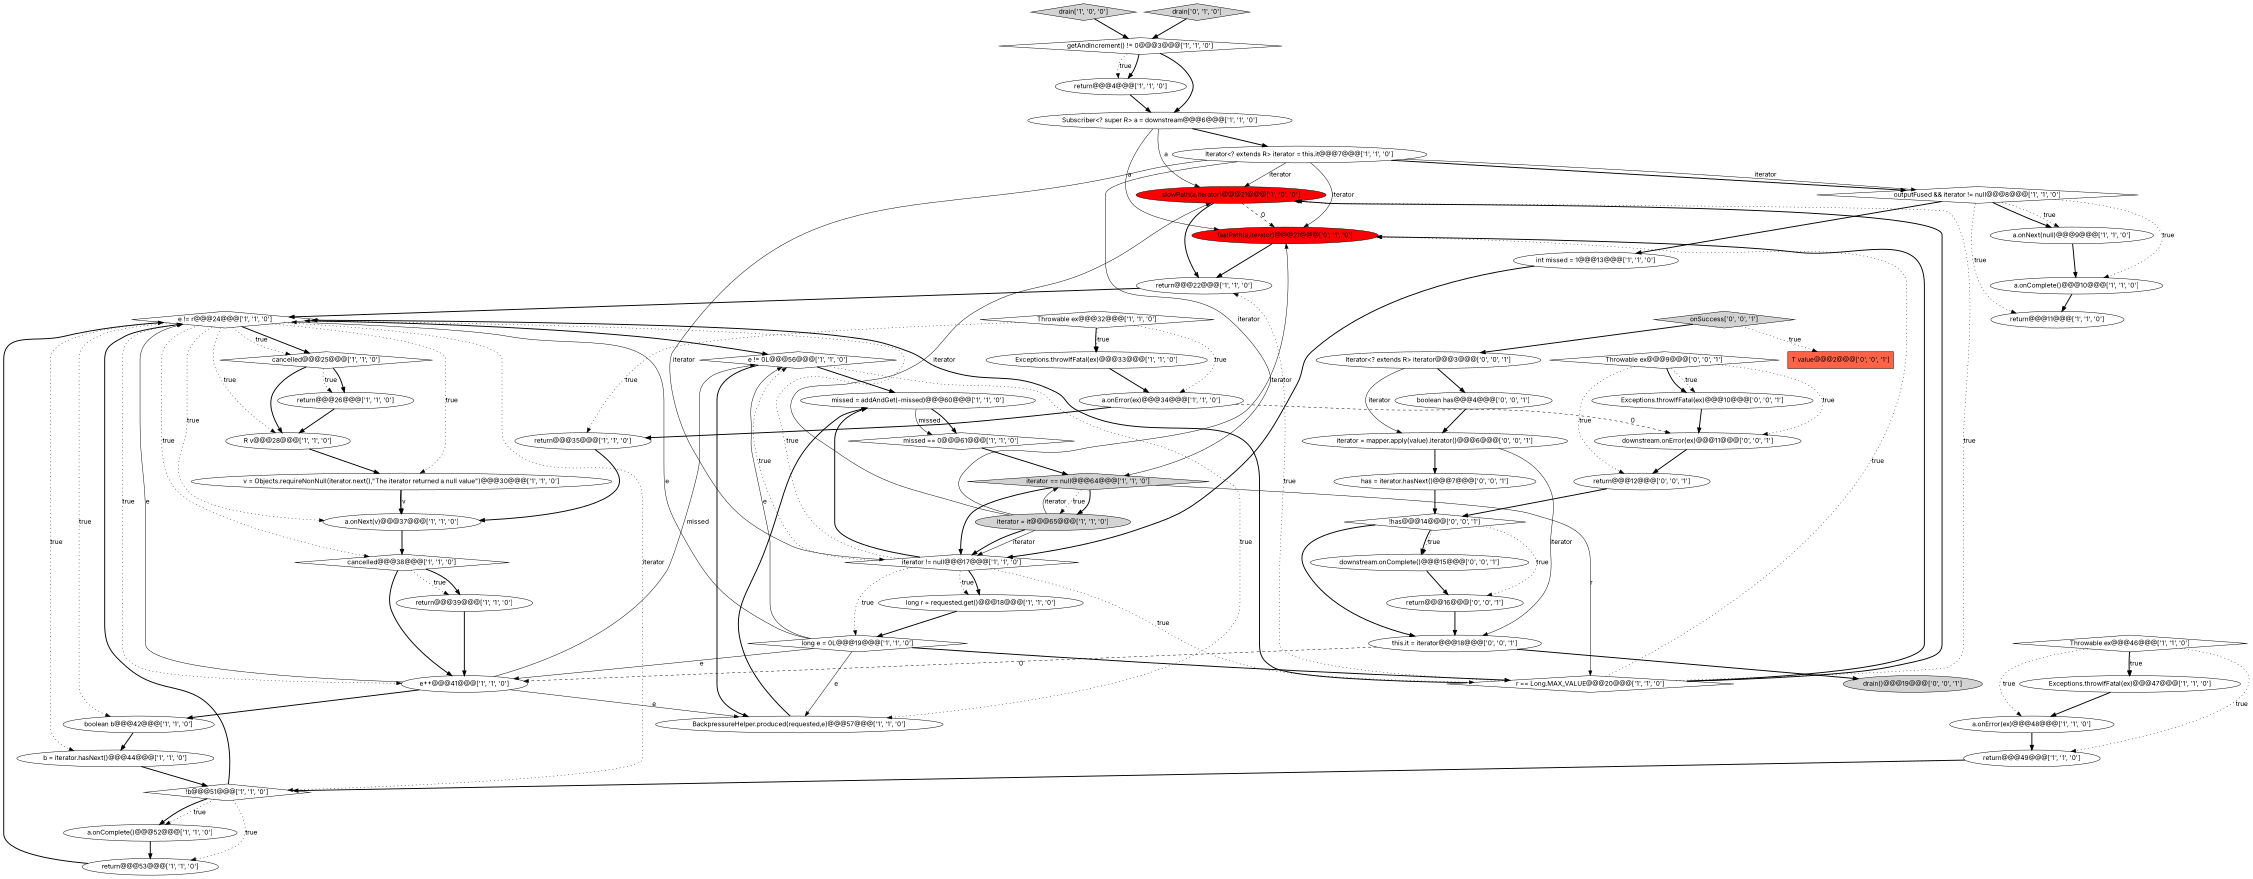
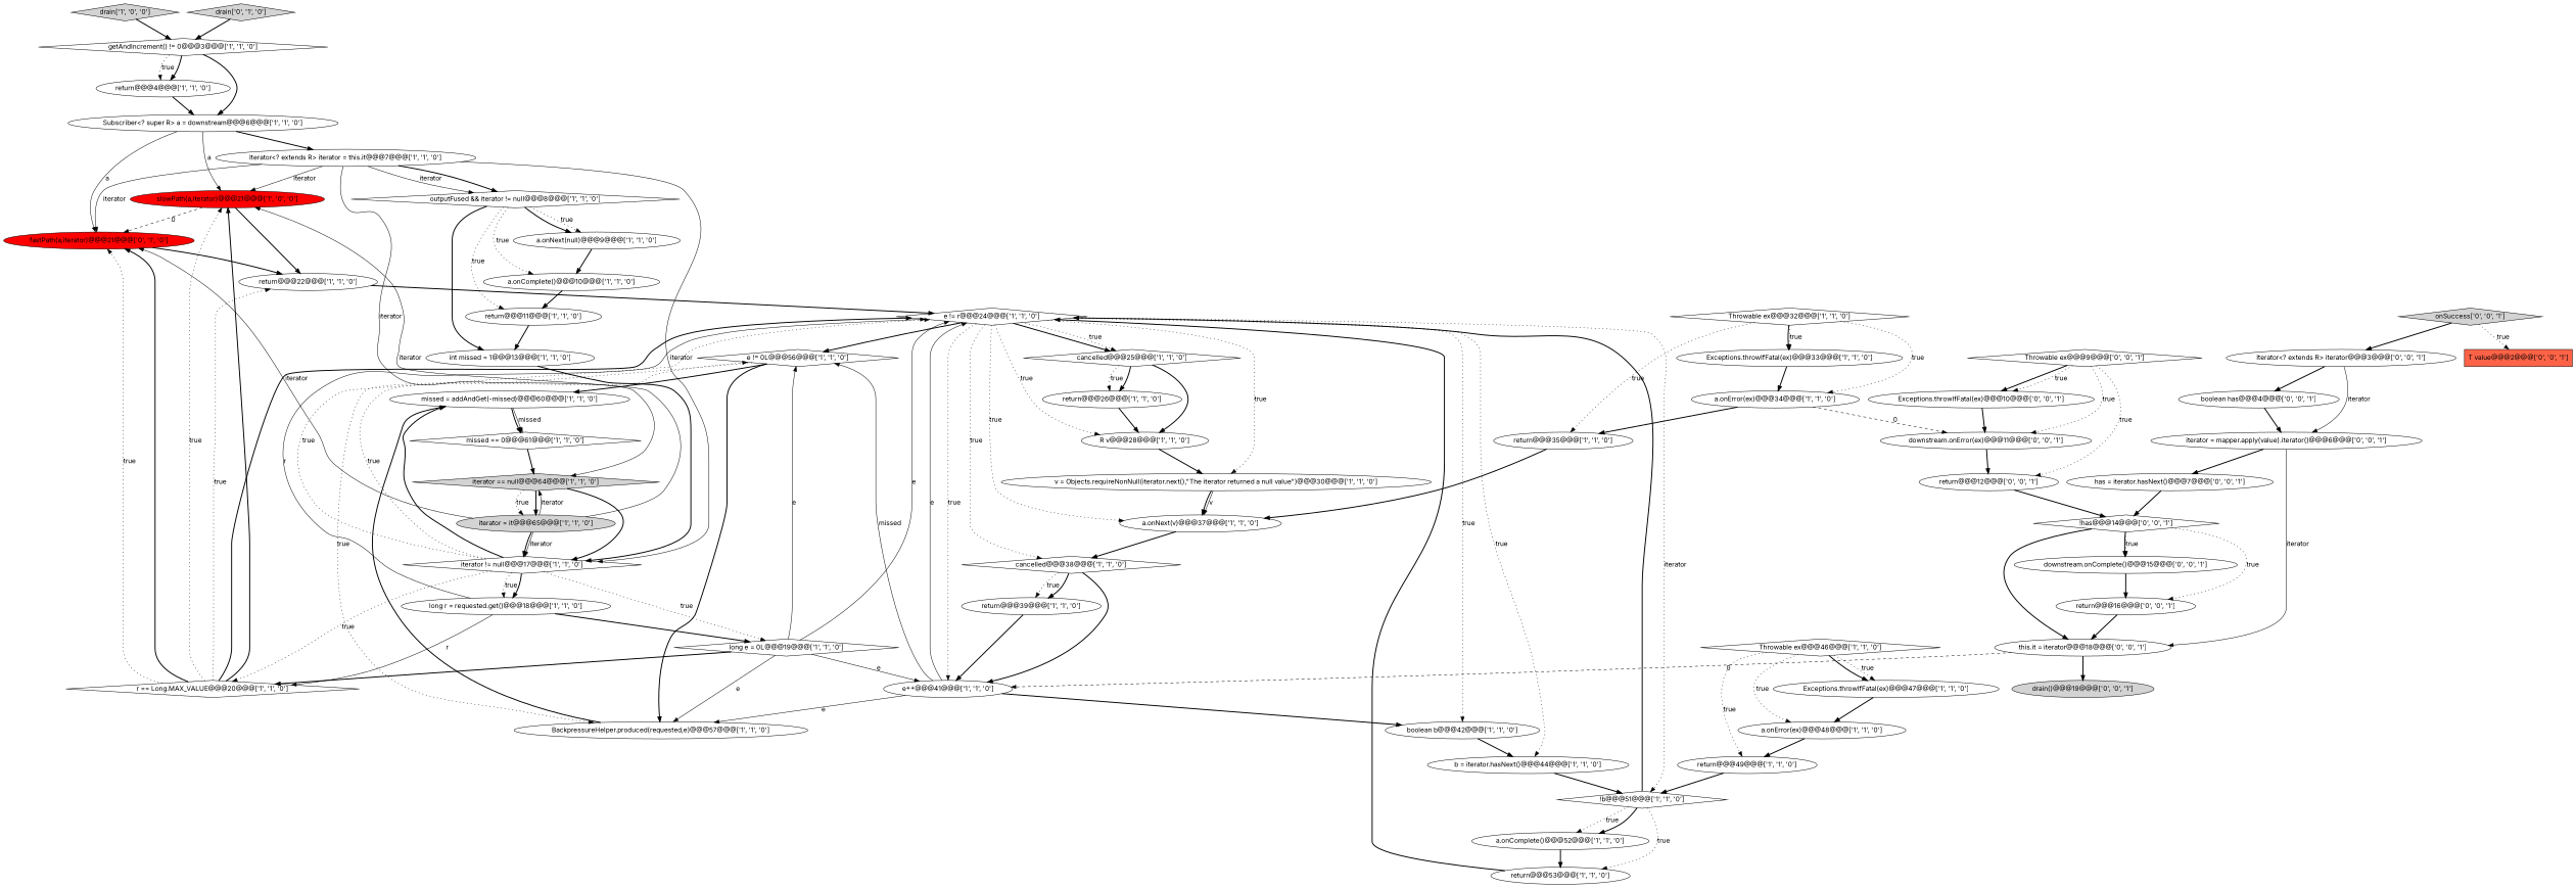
  digraph {
    fontname=Inter
    node [fillcolor=white fontname=Inter shape=ellipse style=filled]
    edge [fontname=Inter style=bold]
    n1 [label="Subscriber<? super R> a = downstream@@@6@@@['1', '1', '0']"]
    n2 [fillcolor=red label="slowPath(a,iterator)@@@21@@@['1', '0', '0']"]
    n3 [fillcolor=red label="fastPath(a,iterator)@@@21@@@['0', '1', '0']"]
    n4 [label="Iterator<? extends R> iterator = this.it@@@7@@@['1', '1', '0']"]
    n5 [label="return@@@22@@@['1', '1', '0']"]
    n6 [label="iterator != null@@@17@@@['1', '1', '0']" shape=diamond]
    n7 [fillcolor=lightgray label="iterator == null@@@64@@@['1', '1', '0']" shape=diamond]
    n8 [label="outputFused && iterator != null@@@8@@@['1', '1', '0']" shape=diamond]
    n9 [label="Exceptions.throwIfFatal(ex)@@@33@@@['1', '1', '0']"]
    n10 [label="a.onError(ex)@@@34@@@['1', '1', '0']"]
    n11 [label="return@@@35@@@['1', '1', '0']"]
    n12 [label="downstream.onError(ex)@@@11@@@['0', '0', '1']"]
    n13 [fillcolor=lightgray label="iterator = it@@@65@@@['1', '1', '0']"]
    n14 [label="e != r@@@24@@@['1', '1', '0']" shape=diamond]
    n15 [label="missed = addAndGet(-missed)@@@60@@@['1', '1', '0']"]
    n16 [label="e != 0L@@@56@@@['1', '1', '0']" shape=diamond]
    n17 [label="long e = 0L@@@19@@@['1', '1', '0']" shape=diamond]
    n18 [label="r == Long.MAX_VALUE@@@20@@@['1', '1', '0']" shape=diamond]
    n19 [label="long r = requested.get()@@@18@@@['1', '1', '0']"]
    n20 [label="int missed = 1@@@13@@@['1', '1', '0']"]
    n21 [label="a.onNext(v)@@@37@@@['1', '1', '0']"]
    n22 [label="cancelled@@@38@@@['1', '1', '0']" shape=diamond]
    n23 [label="a.onComplete()@@@10@@@['1', '1', '0']"]
    n24 [label="return@@@11@@@['1', '1', '0']"]
    n25 [label="return@@@4@@@['1', '1', '0']"]
    n26 [label="!has@@@14@@@['0', '0', '1']" shape=diamond]
    n27 [label="downstream.onComplete()@@@15@@@['0', '0', '1']"]
    n28 [label="return@@@16@@@['0', '0', '1']"]
    n29 [label="this.it = iterator@@@18@@@['0', '0', '1']"]
    n30 [label="e++@@@41@@@['1', '1', '0']"]
    n31 [fillcolor=lightgray label="drain()@@@19@@@['0', '0', '1']"]
    n32 [label="return@@@12@@@['0', '0', '1']"]
    n33 [label="iterator = mapper.apply(value).iterator()@@@6@@@['0', '0', '1']"]
    n34 [label="has = iterator.hasNext()@@@7@@@['0', '0', '1']"]
    n35 [label="R v@@@28@@@['1', '1', '0']"]
    n36 [label="v = Objects.requireNonNull(iterator.next(),\"The iterator returned a null value\")@@@30@@@['1', '1', '0']"]
    n37 [label="return@@@39@@@['1', '1', '0']"]
    n38 [fillcolor=tomato label="T value@@@2@@@['0', '0', '1']" shape=box]
    n39 [label="a.onNext(null)@@@9@@@['1', '1', '0']"]
    n40 [label="!b@@@51@@@['1', '1', '0']" shape=diamond]
    n41 [label="boolean b@@@42@@@['1', '1', '0']"]
    n42 [label="cancelled@@@25@@@['1', '1', '0']" shape=diamond]
    n43 [label="b = iterator.hasNext()@@@44@@@['1', '1', '0']"]
    n44 [label="a.onComplete()@@@52@@@['1', '1', '0']"]
    n45 [label="return@@@53@@@['1', '1', '0']"]
    n46 [label="Throwable ex@@@9@@@['0', '0', '1']" shape=diamond]
    n47 [label="Exceptions.throwIfFatal(ex)@@@10@@@['0', '0', '1']"]
    n48 [label="missed == 0@@@61@@@['1', '1', '0']" shape=diamond]
    n49 [label="BackpressureHelper.produced(requested,e)@@@57@@@['1', '1', '0']"]
    n50 [label="Throwable ex@@@32@@@['1', '1', '0']" shape=diamond]
    n51 [label="boolean has@@@4@@@['0', '0', '1']"]
    n52 [label="return@@@49@@@['1', '1', '0']"]
    n53 [fillcolor=lightgray label="drain['1', '0', '0']" shape=diamond]
    n54 [label="getAndIncrement() != 0@@@3@@@['1', '1', '0']" shape=diamond]
    n55 [label="return@@@26@@@['1', '1', '0']"]
    n56 [label="Throwable ex@@@46@@@['1', '1', '0']" shape=diamond]
    n57 [label="Exceptions.throwIfFatal(ex)@@@47@@@['1', '1', '0']"]
    n58 [label="a.onError(ex)@@@48@@@['1', '1', '0']"]
    n59 [label="Iterator<? extends R> iterator@@@3@@@['0', '0', '1']"]
    n60 [fillcolor=lightgray label="onSuccess['0', '0', '1']" shape=diamond]
    n61 [fillcolor=lightgray label="drain['0', '1', '0']" shape=diamond]
    n1 -> n2 [label=a style=solid]
    n1 -> n3 [label=a style=solid]
    n1 -> n4
    n2 -> n3 [label=0 style=dashed]
    n2 -> n5
    n3 -> n5
    n4 -> n2 [label=iterator style=solid]
    n4 -> n3 [label=iterator style=solid]
    n4 -> n6 [label=iterator style=solid]
    n4 -> n7 [label=iterator style=solid]
    n4 -> n8
    n4 -> n8 [label=iterator style=solid]
    n5 -> n14
    n6 -> n14 [label=true style=dotted]
    n6 -> n15
    n6 -> n16 [label=true style=dotted]
    n6 -> n17 [label=true style=dotted]
    n6 -> n18 [label=true style=dotted]
    n6 -> n19 [label=true style=dotted]
    n6 -> n19
    n7 -> n6
    n7 -> n13 [label=true style=dotted]
    n7 -> n13
    n8 -> n20
    n8 -> n23 [label=true style=dotted]
    n8 -> n24 [label=true style=dotted]
    n8 -> n39 [label=true style=dotted]
    n8 -> n39
    n9 -> n10
    n10 -> n11
    n10 -> n12 [label=0 style=dashed]
    n11 -> n21
    n12 -> n32
    n13 -> n2 [label=iterator style=solid]
    n13 -> n3 [label=iterator style=solid]
    n13 -> n6 [label=iterator style=solid]
    n13 -> n6
    n13 -> n7 [label=iterator style=solid]
    n14 -> n16
    n14 -> n21 [label=true style=dotted]
    n14 -> n22 [label=true style=dotted]
    n14 -> n30 [label=true style=dotted]
    n14 -> n35 [label=true style=dotted]
    n14 -> n36 [label=true style=dotted]
    n14 -> n40 [label=iterator style=dotted]
    n14 -> n41 [label=true style=dotted]
    n14 -> n42
    n14 -> n42 [label=true style=dotted]
    n14 -> n43 [label=true style=dotted]
    n15 -> n48
    n15 -> n48 [label=missed style=solid]
    n16 -> n15
    n16 -> n49 [label=true style=dotted]
    n16 -> n49
    n17 -> n14 [label=e style=solid]
    n17 -> n16 [label=e style=solid]
    n17 -> n18
    n17 -> n30 [label=e style=solid]
    n17 -> n49 [label=e style=solid]
    n18 -> n2 [label=true style=dotted]
    n18 -> n2
    n18 -> n3 [label=true style=dotted]
    n18 -> n3
    n18 -> n5 [label=true style=dotted]
    n18 -> n14
+   n19 -> n14 [label=r style=solid]
    n19 -> n17
-   n7 -> n18 [label=r style=solid]
+   n19 -> n18 [label=r style=solid]
    n20 -> n6
    n21 -> n22
    n22 -> n30
    n22 -> n37 [label=true style=dotted]
    n22 -> n37
    n23 -> n24
+   n24 -> n20
    n25 -> n1
    n26 -> n27 [label=true style=dotted]
    n26 -> n27
    n26 -> n28 [label=true style=dotted]
    n26 -> n29
    n27 -> n28
    n28 -> n29
    n29 -> n30 [label=0 style=dashed]
    n29 -> n31
    n30 -> n14 [label=e style=solid]
    n30 -> n16 [label=missed style=solid]
    n30 -> n41
    n30 -> n49 [label=e style=solid]
    n32 -> n26
    n33 -> n29 [label=iterator style=solid]
    n33 -> n34
    n34 -> n26
    n35 -> n36
    n36 -> n21
    n36 -> n21 [label=v style=solid]
    n37 -> n30
    n39 -> n23
    n40 -> n14
    n40 -> n44 [label=true style=dotted]
    n40 -> n44
    n40 -> n45 [label=true style=dotted]
    n41 -> n43
    n42 -> n35
    n42 -> n55
    n42 -> n55 [label=true style=dotted]
    n43 -> n40
    n44 -> n45
    n45 -> n14
    n46 -> n12 [label=true style=dotted]
    n46 -> n32 [label=true style=dotted]
    n46 -> n47
    n46 -> n47 [label=true style=dotted]
    n47 -> n12
    n48 -> n7
    n49 -> n15
    n50 -> n9
    n50 -> n9 [label=true style=dotted]
    n50 -> n10 [label=true style=dotted]
    n50 -> n11 [label=true style=dotted]
    n51 -> n33
    n52 -> n40
    n53 -> n54
    n54 -> n1
    n54 -> n25
    n54 -> n25 [label=true style=dotted]
    n55 -> n35
    n56 -> n52 [label=true style=dotted]
    n56 -> n57 [label=true style=dotted]
    n56 -> n57
    n56 -> n58 [label=true style=dotted]
    n57 -> n58
    n58 -> n52
    n59 -> n33 [label=iterator style=solid]
    n59 -> n51
    n60 -> n38 [label=true style=dotted]
    n60 -> n59
    n61 -> n54
  }
